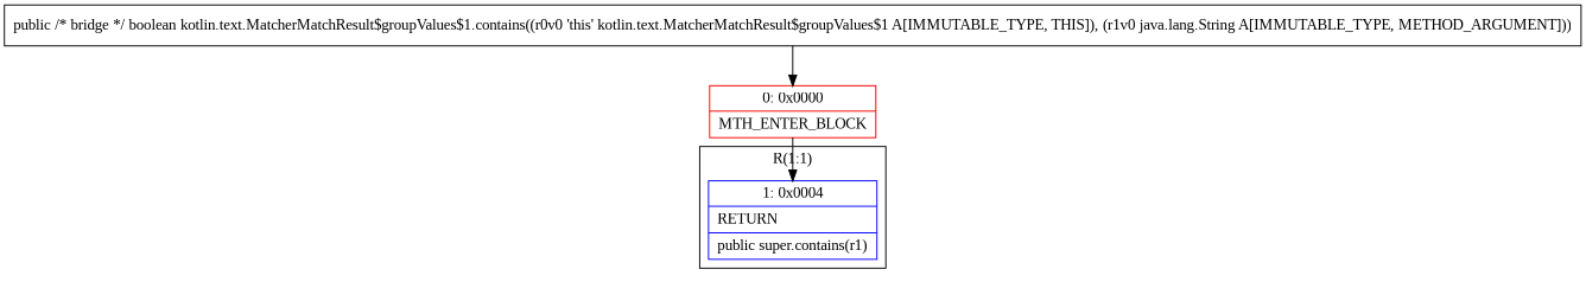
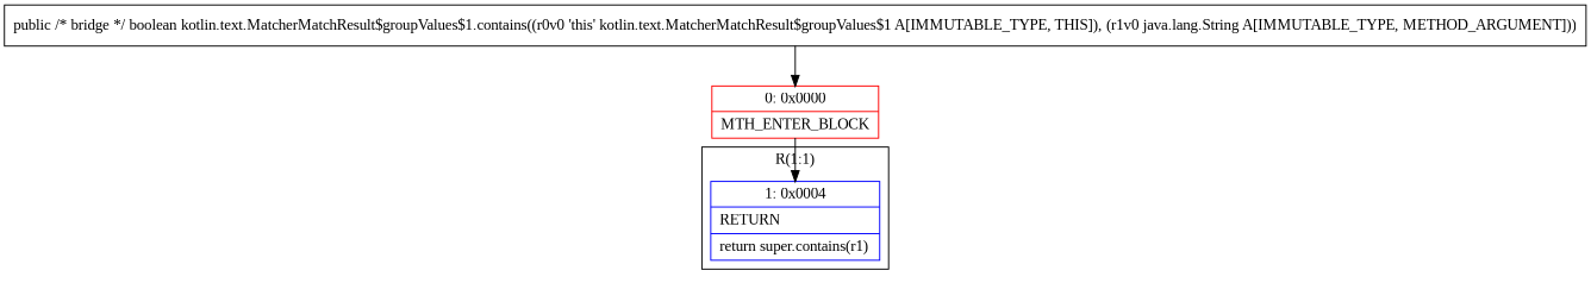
  digraph {
    fontname="Liberation Serif"
    node [shape=record fontname="Liberation Serif"]
    edge [fontname="Liberation Serif"]
-   n1 [color=blue label="{1\:\ 0x0004|RETURN\l|public super.contains(r1)\l}"]
+   n1 [color=blue label="{1\:\ 0x0004|RETURN\l|return super.contains(r1)\l}"]
    n2 [color=red label="{0\:\ 0x0000|MTH_ENTER_BLOCK\l}"]
    n3 [label="{public \/* bridge *\/ boolean kotlin.text.MatcherMatchResult$groupValues$1.contains((r0v0 'this' kotlin.text.MatcherMatchResult$groupValues$1 A[IMMUTABLE_TYPE, THIS]), (r1v0 java.lang.String A[IMMUTABLE_TYPE, METHOD_ARGUMENT])) }"]
    subgraph cluster_1 {
      label="R(1:1)"
      n1
    }
    n2 -> n1
    n3 -> n2
  }
